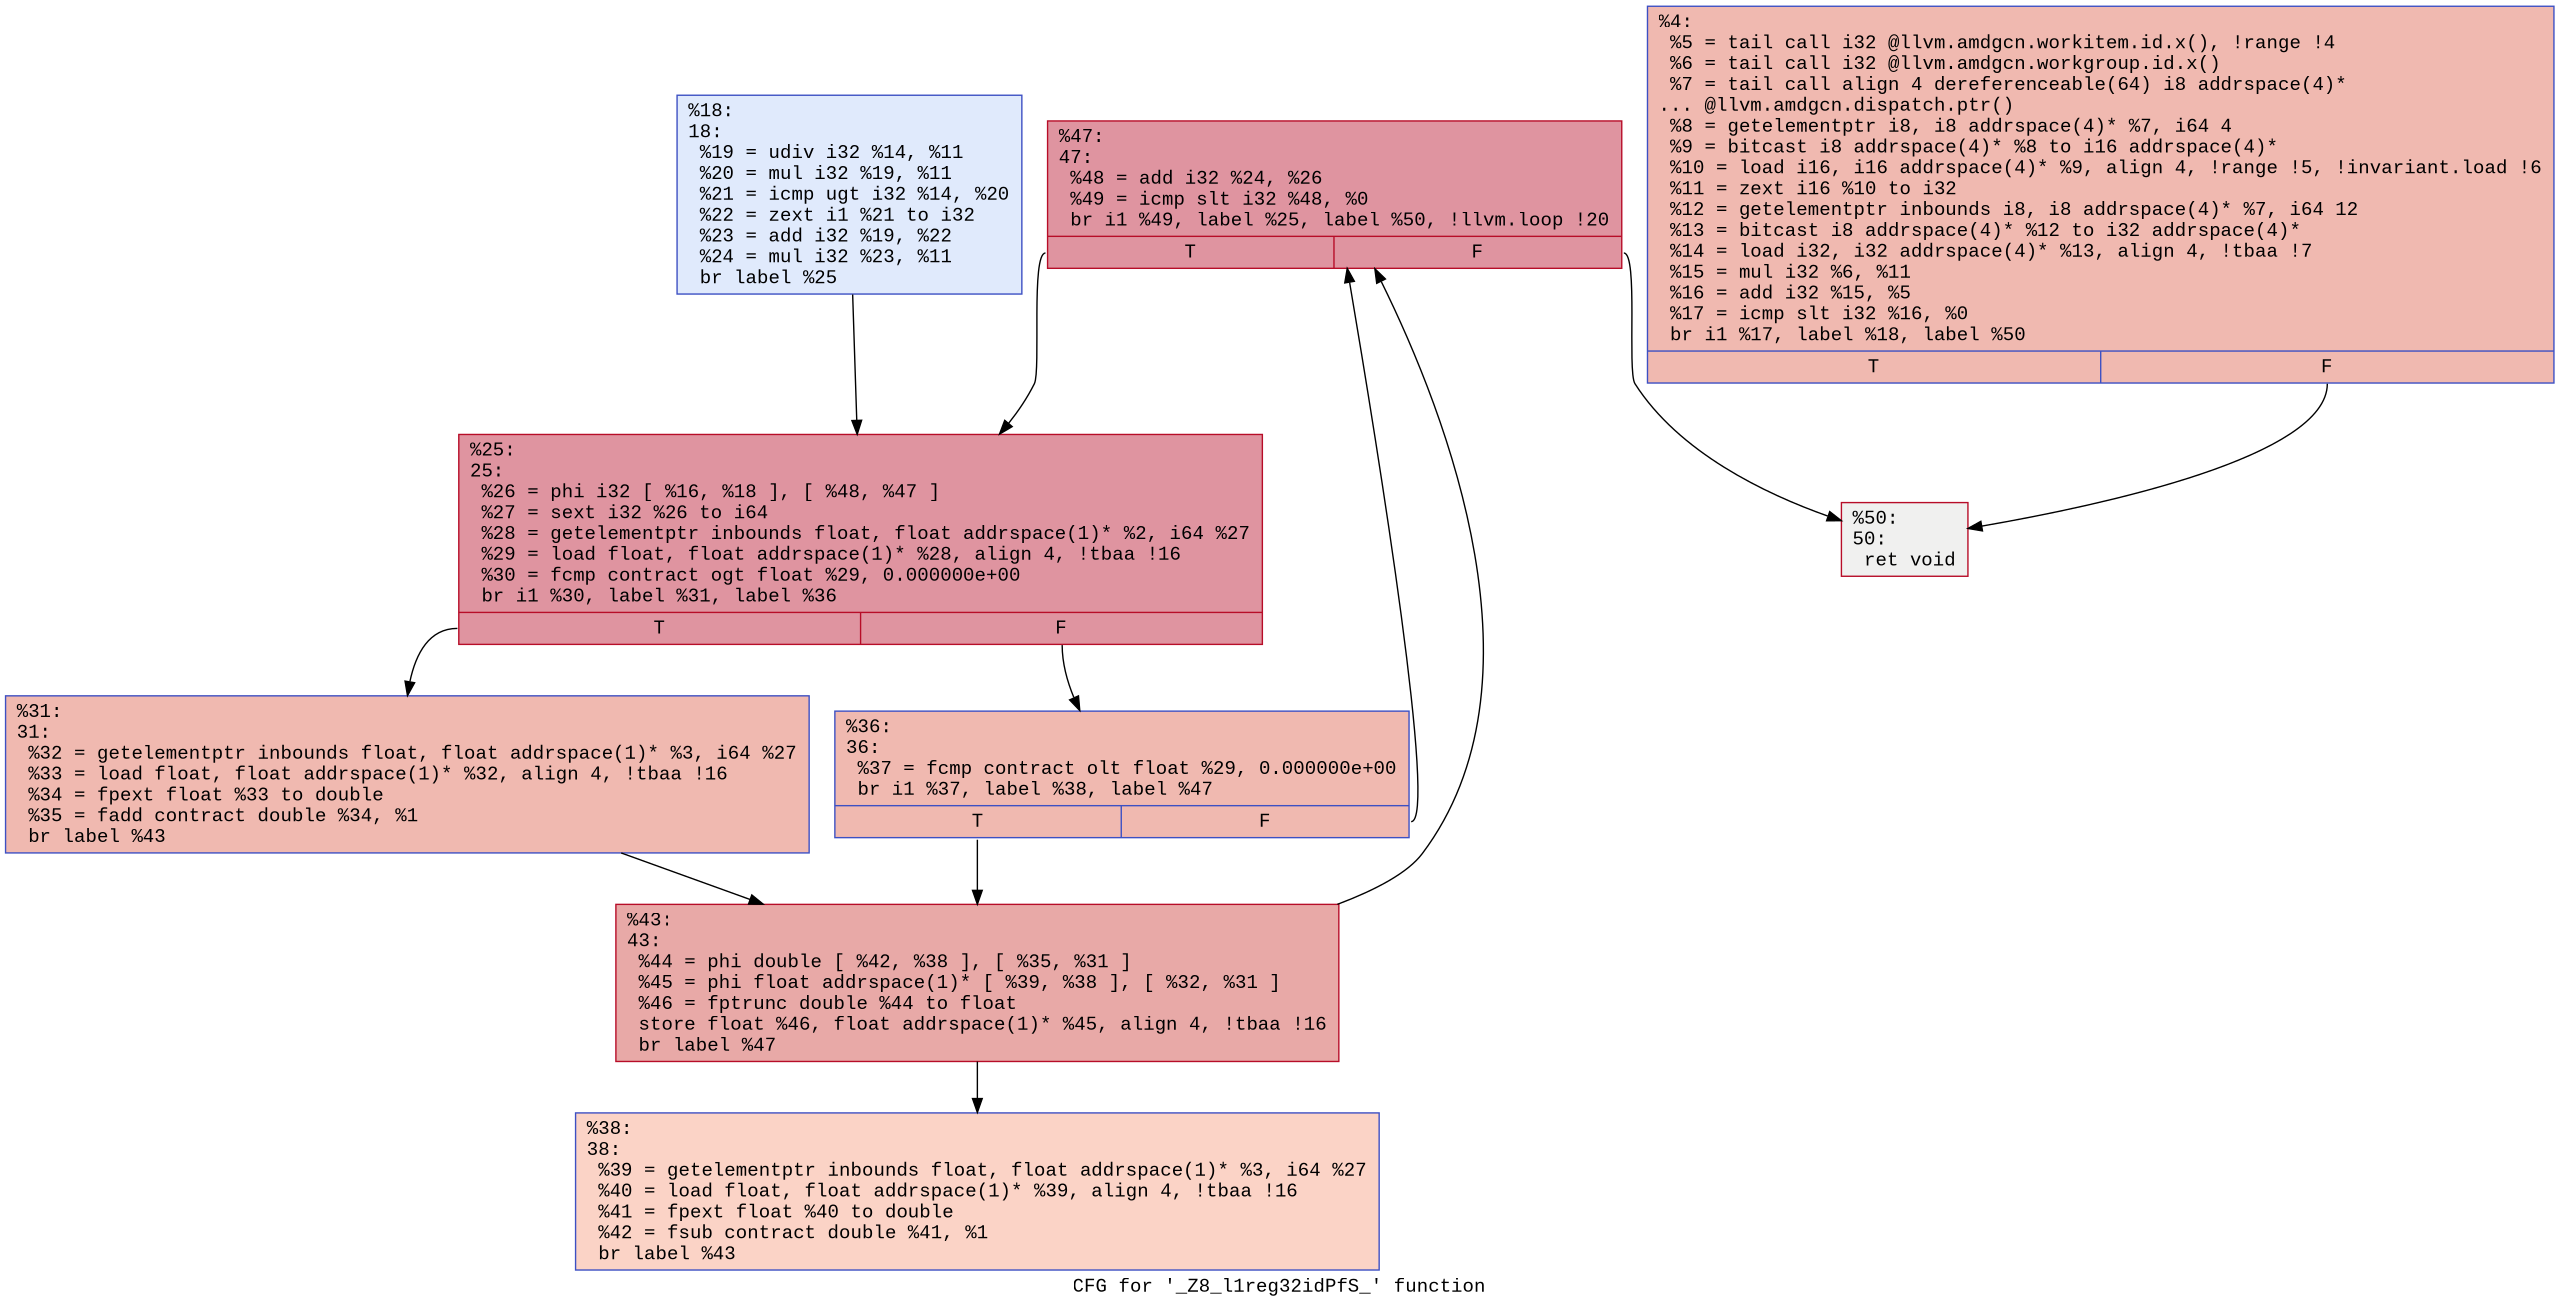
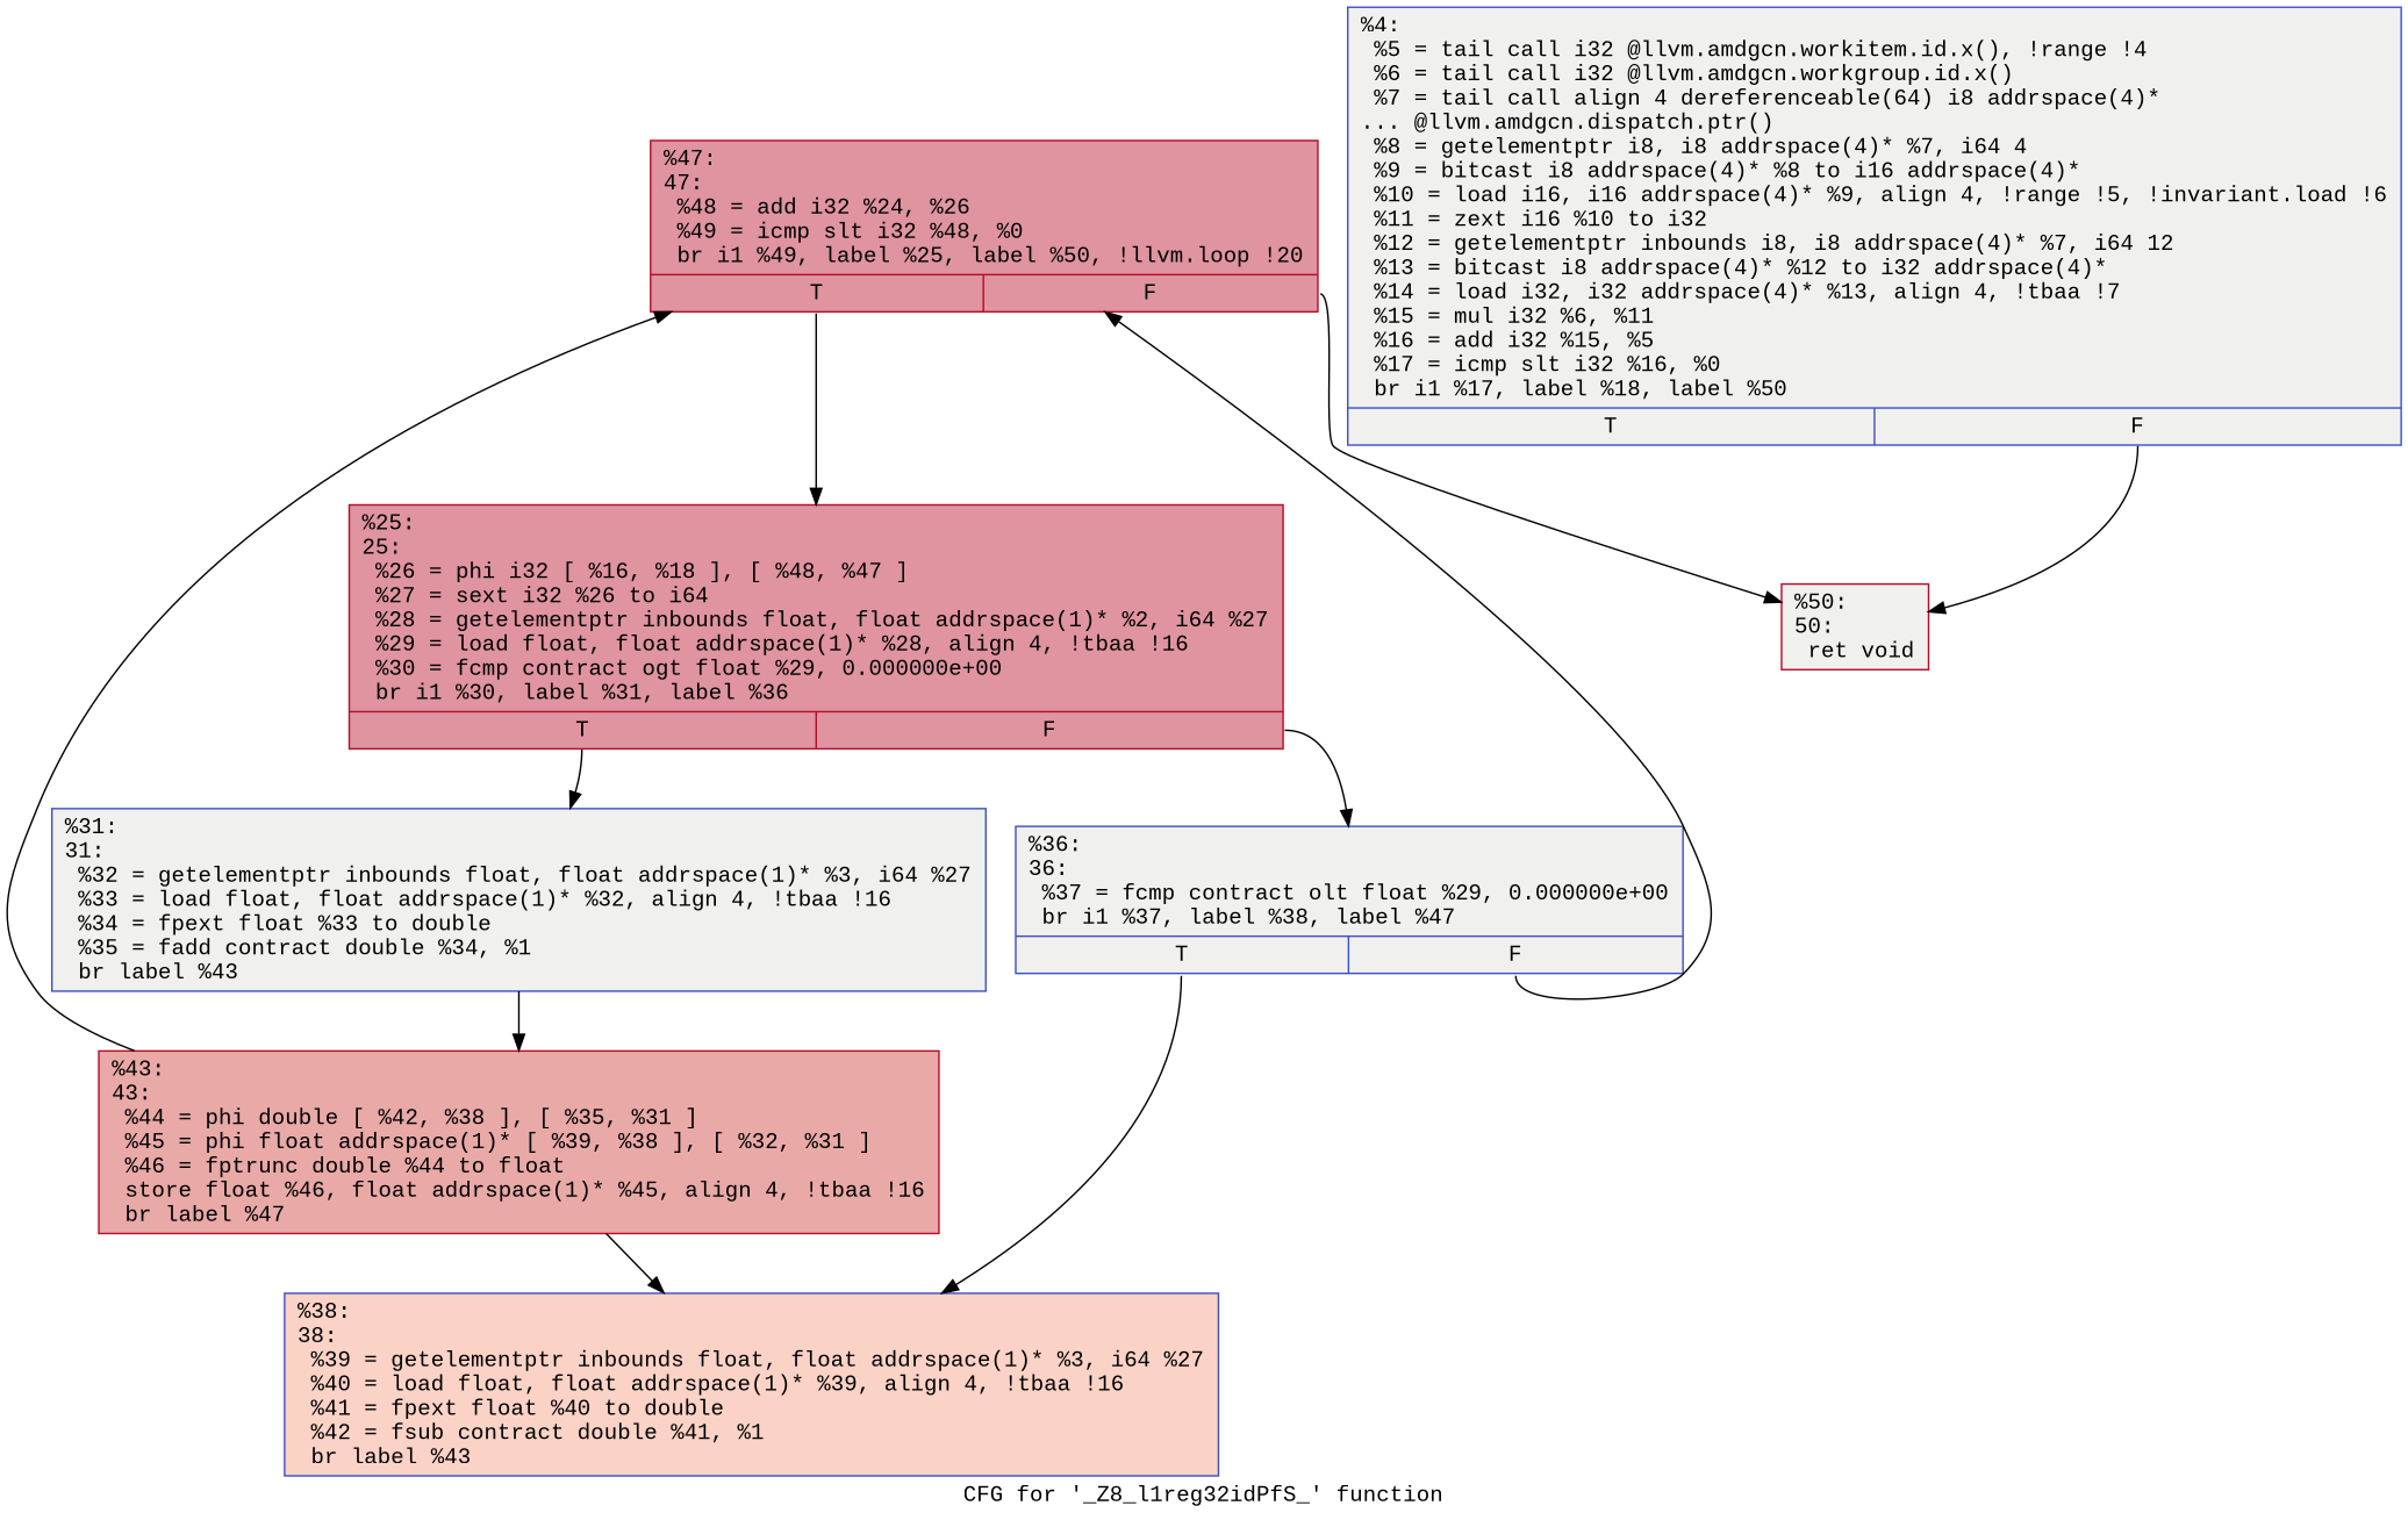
  digraph {
    fontname="Liberation Mono"
    label="CFG for '_Z8_l1reg32idPfS_' function"
    node [color="#3d50c3ff" fillcolor="#dedcdb70" fontname="Liberation Mono" shape=record style=filled]
    edge [fontname="Liberation Mono"]
-   n1 [fillcolor="#de614d70" label="{%4:\l  %5 = tail call i32 @llvm.amdgcn.workitem.id.x(), !range !4\l  %6 = tail call i32 @llvm.amdgcn.workgroup.id.x()\l  %7 = tail call align 4 dereferenceable(64) i8 addrspace(4)*\l... @llvm.amdgcn.dispatch.ptr()\l  %8 = getelementptr i8, i8 addrspace(4)* %7, i64 4\l  %9 = bitcast i8 addrspace(4)* %8 to i16 addrspace(4)*\l  %10 = load i16, i16 addrspace(4)* %9, align 4, !range !5, !invariant.load !6\l  %11 = zext i16 %10 to i32\l  %12 = getelementptr inbounds i8, i8 addrspace(4)* %7, i64 12\l  %13 = bitcast i8 addrspace(4)* %12 to i32 addrspace(4)*\l  %14 = load i32, i32 addrspace(4)* %13, align 4, !tbaa !7\l  %15 = mul i32 %6, %11\l  %16 = add i32 %15, %5\l  %17 = icmp slt i32 %16, %0\l  br i1 %17, label %18, label %50\l|{<s0>T|<s1>F}}"]
+   n1 [label="{%4:\l  %5 = tail call i32 @llvm.amdgcn.workitem.id.x(), !range !4\l  %6 = tail call i32 @llvm.amdgcn.workgroup.id.x()\l  %7 = tail call align 4 dereferenceable(64) i8 addrspace(4)*\l... @llvm.amdgcn.dispatch.ptr()\l  %8 = getelementptr i8, i8 addrspace(4)* %7, i64 4\l  %9 = bitcast i8 addrspace(4)* %8 to i16 addrspace(4)*\l  %10 = load i16, i16 addrspace(4)* %9, align 4, !range !5, !invariant.load !6\l  %11 = zext i16 %10 to i32\l  %12 = getelementptr inbounds i8, i8 addrspace(4)* %7, i64 12\l  %13 = bitcast i8 addrspace(4)* %12 to i32 addrspace(4)*\l  %14 = load i32, i32 addrspace(4)* %13, align 4, !tbaa !7\l  %15 = mul i32 %6, %11\l  %16 = add i32 %15, %5\l  %17 = icmp slt i32 %16, %0\l  br i1 %17, label %18, label %50\l|{<s0>T|<s1>F}}"]
    n2 [color="#b70d28ff" label="{%50:\l50:                                               \l  ret void\l}"]
-   n3 [fillcolor="#b9d0f970" label="{%18:\l18:                                               \l  %19 = udiv i32 %14, %11\l  %20 = mul i32 %19, %11\l  %21 = icmp ugt i32 %14, %20\l  %22 = zext i1 %21 to i32\l  %23 = add i32 %19, %22\l  %24 = mul i32 %23, %11\l  br label %25\l}"]
    n4 [color="#b70d28ff" fillcolor="#b70d2870" label="{%25:\l25:                                               \l  %26 = phi i32 [ %16, %18 ], [ %48, %47 ]\l  %27 = sext i32 %26 to i64\l  %28 = getelementptr inbounds float, float addrspace(1)* %2, i64 %27\l  %29 = load float, float addrspace(1)* %28, align 4, !tbaa !16\l  %30 = fcmp contract ogt float %29, 0.000000e+00\l  br i1 %30, label %31, label %36\l|{<s0>T|<s1>F}}"]
-   n5 [fillcolor="#de614d70" label="{%31:\l31:                                               \l  %32 = getelementptr inbounds float, float addrspace(1)* %3, i64 %27\l  %33 = load float, float addrspace(1)* %32, align 4, !tbaa !16\l  %34 = fpext float %33 to double\l  %35 = fadd contract double %34, %1\l  br label %43\l}"]
-   n6 [fillcolor="#de614d70" label="{%36:\l36:                                               \l  %37 = fcmp contract olt float %29, 0.000000e+00\l  br i1 %37, label %38, label %47\l|{<s0>T|<s1>F}}"]
+   n5 [label="{%31:\l31:                                               \l  %32 = getelementptr inbounds float, float addrspace(1)* %3, i64 %27\l  %33 = load float, float addrspace(1)* %32, align 4, !tbaa !16\l  %34 = fpext float %33 to double\l  %35 = fadd contract double %34, %1\l  br label %43\l}"]
+   n6 [label="{%36:\l36:                                               \l  %37 = fcmp contract olt float %29, 0.000000e+00\l  br i1 %37, label %38, label %47\l|{<s0>T|<s1>F}}"]
    n7 [color="#b70d28ff" fillcolor="#ca3b3770" label="{%43:\l43:                                               \l  %44 = phi double [ %42, %38 ], [ %35, %31 ]\l  %45 = phi float addrspace(1)* [ %39, %38 ], [ %32, %31 ]\l  %46 = fptrunc double %44 to float\l  store float %46, float addrspace(1)* %45, align 4, !tbaa !16\l  br label %47\l}"]
    n8 [fillcolor="#f59c7d70" label="{%38:\l38:                                               \l  %39 = getelementptr inbounds float, float addrspace(1)* %3, i64 %27\l  %40 = load float, float addrspace(1)* %39, align 4, !tbaa !16\l  %41 = fpext float %40 to double\l  %42 = fsub contract double %41, %1\l  br label %43\l}"]
    n9 [color="#b70d28ff" fillcolor="#b70d2870" label="{%47:\l47:                                               \l  %48 = add i32 %24, %26\l  %49 = icmp slt i32 %48, %0\l  br i1 %49, label %25, label %50, !llvm.loop !20\l|{<s0>T|<s1>F}}"]
    n1 -> n2 [tailport=s1]
-   n3 -> n4
    n4 -> n5 [tailport=s0]
    n4 -> n6 [tailport=s1]
    n5 -> n7
-   n6 -> n7 [tailport=s0]
+   n6 -> n8 [tailport=s0]
    n6 -> n9 [tailport=s1]
    n7 -> n8
    n7 -> n9
    n9 -> n2 [tailport=s1]
    n9 -> n4 [tailport=s0]
  }
